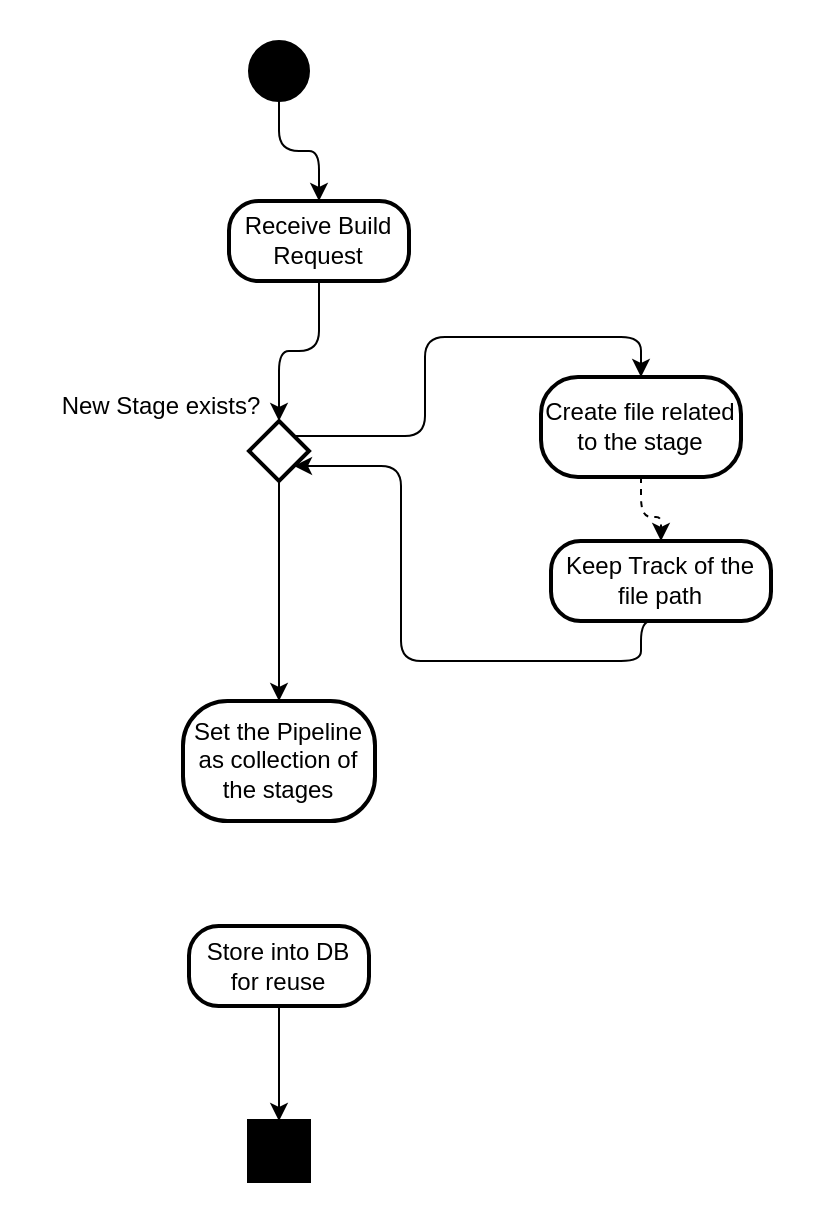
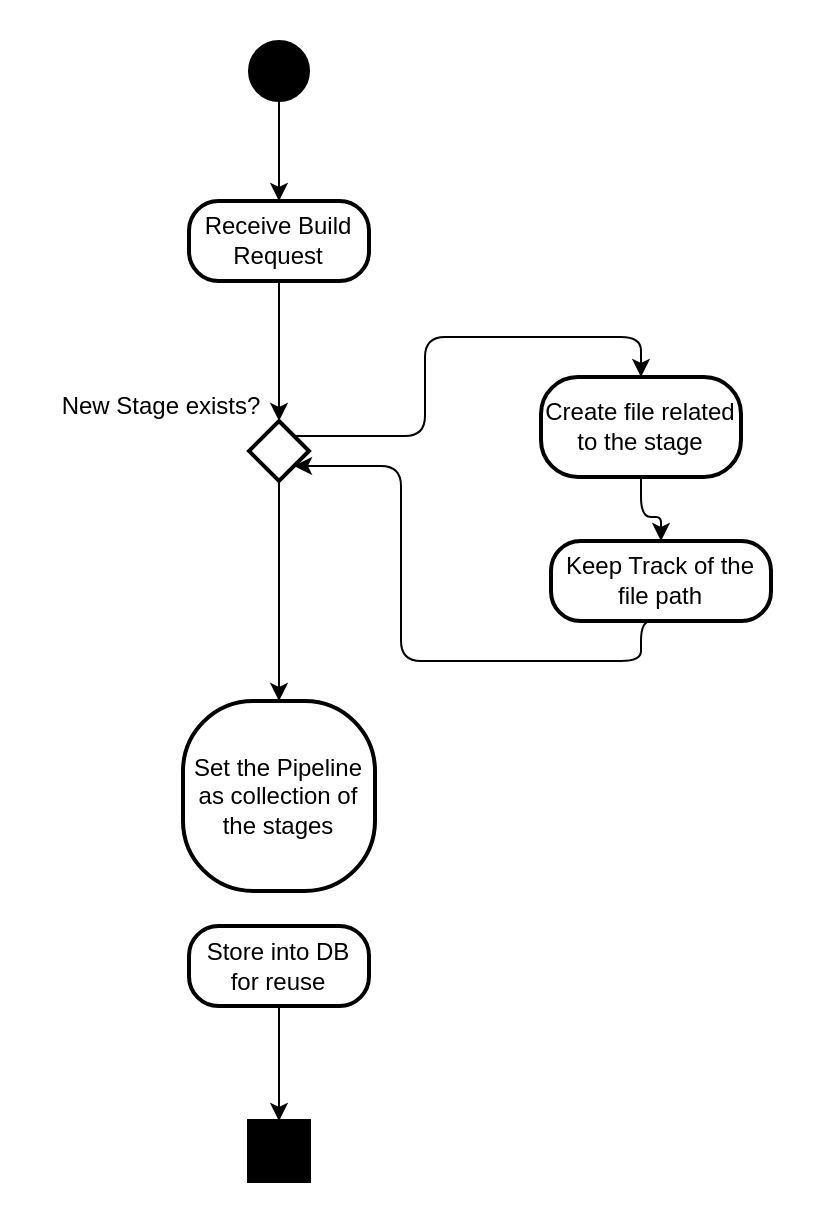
  <mxCell id="0" />
  <mxCell id="1" parent="0" />
  <mxCell id="2" value="" style="ellipse;whiteSpace=wrap;html=1;aspect=fixed;fillColor=#000000;aspect=fixed;" parent="1" vertex="1"><mxGeometry x="124" y="20" width="30" height="30" as="geometry" /></mxCell>
- <mxCell id="3" value="Receive Build Request" style="rounded=1;whiteSpace=wrap;html=1;strokeWidth=2;arcSize=37" parent="1" vertex="1"><mxGeometry x="114" y="100" width="90" height="40" as="geometry" /></mxCell>
+ <mxCell id="3" value="Receive Build Request" style="rounded=1;whiteSpace=wrap;html=1;strokeWidth=2;arcSize=37" parent="1" vertex="1"><mxGeometry x="94" y="100" width="90" height="40" as="geometry" /></mxCell>
  <mxCell id="4" value="" style="edgeStyle=orthogonalEdgeStyle;rounded=1;orthogonalLoop=1;jettySize=auto;html=1;exitX=0.5;exitY=1;exitDx=0;exitDy=0;startArrow=none;startFill=0;endArrow=classic;endFill=1;startSize=6;endSize=6;align=center;fontSize=12;labelBackgroundColor=none;entryX=0.5;entryY=0;entryDx=0;entryDy=0;" parent="1" source="2" target="3" edge="1"><mxGeometry width="40" height="40" relative="1" as="geometry"><mxPoint x="270" y="360" as="sourcePoint" /><mxPoint x="140" y="150" as="targetPoint" /></mxGeometry></mxCell>
  <mxCell id="5" value="" style="edgeStyle=orthogonalEdgeStyle;rounded=1;orthogonalLoop=1;jettySize=auto;html=1;exitX=0.5;exitY=1;exitDx=0;exitDy=0;entryX=0.5;entryY=0;entryDx=0;entryDy=0;startArrow=none;startFill=0;endArrow=classic;endFill=1;startSize=6;endSize=6;align=center;fontSize=12;labelBackgroundColor=none;" parent="1" source="3" target="9" edge="1"><mxGeometry width="40" height="40" relative="1" as="geometry"><mxPoint x="270" y="370" as="sourcePoint" /><mxPoint x="139" y="220" as="targetPoint" /></mxGeometry></mxCell>
  <mxCell id="6" value="" style="shape=endactivity;strokeWidth=2;fillColor=#000000;aspect=fixed;" parent="1" vertex="1"><mxGeometry x="124" y="560" width="30" height="30" as="geometry" /></mxCell>
  <mxCell id="7" value="Store into DB for reuse" style="rounded=1;whiteSpace=wrap;html=1;strokeWidth=2;arcSize=37" parent="1" vertex="1"><mxGeometry x="94" y="462.5" width="90" height="40" as="geometry" /></mxCell>
  <mxCell id="8" value="" style="edgeStyle=orthogonalEdgeStyle;rounded=1;orthogonalLoop=1;jettySize=auto;html=1;exitX=0.5;exitY=1;exitDx=0;exitDy=0;entryX=0.5;entryY=0;entryDx=0;entryDy=0;startArrow=none;startFill=0;endArrow=classic;endFill=1;startSize=6;endSize=6;align=center;fontSize=12;labelBackgroundColor=none;" parent="1" source="7" target="6" edge="1"><mxGeometry width="40" height="40" relative="1" as="geometry"><mxPoint x="270" y="492.5" as="sourcePoint" /><mxPoint x="310" y="452.5" as="targetPoint" /></mxGeometry></mxCell>
  <mxCell id="9" value="" style="rhombus;html=1;strokeWidth=2;aspect=fixed;" parent="1" vertex="1"><mxGeometry x="124" y="210" width="30" height="30" as="geometry" /></mxCell>
  <mxCell id="10" value="New Stage exists?" style="text;html=1;align=center;verticalAlign=middle;resizable=0;points=[];autosize=1;strokeColor=none;fillColor=none;" parent="1" vertex="1"><mxGeometry x="20" y="188" width="120" height="30" as="geometry" /></mxCell>
  <mxCell id="11" value="Create file related to the stage" style="rounded=1;whiteSpace=wrap;html=1;strokeWidth=2;arcSize=37" parent="1" vertex="1"><mxGeometry x="270" y="188" width="100" height="50" as="geometry" /></mxCell>
  <mxCell id="12" value="" style="edgeStyle=orthogonalEdgeStyle;rounded=1;orthogonalLoop=1;jettySize=auto;html=1;exitX=1;exitY=0;exitDx=0;exitDy=0;entryX=0.5;entryY=0;entryDx=0;entryDy=0;startArrow=none;startFill=0;endArrow=classic;endFill=1;startSize=6;endSize=6;align=center;fontSize=12;labelBackgroundColor=none;" parent="1" source="9" target="11" edge="1"><mxGeometry width="40" height="40" relative="1" as="geometry"><mxPoint x="320" y="260" as="sourcePoint" /><mxPoint x="360" y="220" as="targetPoint" /></mxGeometry></mxCell>
- <mxCell id="13" value="" style="edgeStyle=orthogonalEdgeStyle;rounded=1;orthogonalLoop=1;jettySize=auto;html=1;exitX=0.5;exitY=1;exitDx=0;exitDy=0;startArrow=none;startFill=0;endArrow=classic;endFill=1;startSize=6;endSize=6;align=center;fontSize=12;labelBackgroundColor=none;dashed=1;" parent="1" source="11" target="14" edge="1"><mxGeometry width="40" height="40" relative="1" as="geometry"><mxPoint x="320" y="260" as="sourcePoint" /><mxPoint x="320" y="290" as="targetPoint" /></mxGeometry></mxCell>
+ <mxCell id="13" value="" style="edgeStyle=orthogonalEdgeStyle;rounded=1;orthogonalLoop=1;jettySize=auto;html=1;exitX=0.5;exitY=1;exitDx=0;exitDy=0;startArrow=none;startFill=0;endArrow=classic;endFill=1;startSize=6;endSize=6;align=center;fontSize=12;labelBackgroundColor=none;" parent="1" source="11" target="14" edge="1"><mxGeometry width="40" height="40" relative="1" as="geometry"><mxPoint x="320" y="260" as="sourcePoint" /><mxPoint x="320" y="290" as="targetPoint" /></mxGeometry></mxCell>
  <mxCell id="14" value="Keep Track of the file path" style="rounded=1;whiteSpace=wrap;html=1;strokeWidth=2;arcSize=37" parent="1" vertex="1"><mxGeometry x="275" y="270" width="110" height="40" as="geometry" /></mxCell>
  <mxCell id="15" value="" style="edgeStyle=orthogonalEdgeStyle;rounded=1;orthogonalLoop=1;jettySize=auto;html=1;exitX=0.5;exitY=1;exitDx=0;exitDy=0;entryX=1;entryY=1;entryDx=0;entryDy=0;startArrow=none;startFill=0;endArrow=classic;endFill=1;startSize=6;endSize=6;align=center;fontSize=12;labelBackgroundColor=none;" parent="1" source="14" target="9" edge="1"><mxGeometry width="40" height="40" relative="1" as="geometry"><mxPoint x="320" y="260" as="sourcePoint" /><mxPoint x="360" y="220" as="targetPoint" /><Array as="points"><mxPoint x="320" y="330" /><mxPoint x="200" y="330" /><mxPoint x="200" y="233" /></Array></mxGeometry></mxCell>
- <mxCell id="16" value="Set the Pipeline as collection of the stages" style="rounded=1;whiteSpace=wrap;html=1;strokeWidth=2;arcSize=37" parent="1" vertex="1"><mxGeometry x="91" y="350" width="96" height="60" as="geometry" /></mxCell>
+ <mxCell id="16" value="Set the Pipeline as collection of the stages" style="rounded=1;whiteSpace=wrap;html=1;strokeWidth=2;arcSize=37" parent="1" vertex="1"><mxGeometry x="91" y="350" width="96" height="95" as="geometry" /></mxCell>
  <mxCell id="17" value="" style="edgeStyle=orthogonalEdgeStyle;rounded=1;orthogonalLoop=1;jettySize=auto;html=1;exitX=0.5;exitY=1;exitDx=0;exitDy=0;entryX=0.5;entryY=0;entryDx=0;entryDy=0;startArrow=none;startFill=0;endArrow=classic;endFill=1;startSize=6;endSize=6;align=center;fontSize=12;labelBackgroundColor=none;" parent="1" source="9" target="16" edge="1"><mxGeometry width="40" height="40" relative="1" as="geometry"><mxPoint x="320" y="260" as="sourcePoint" /><mxPoint x="360" y="220" as="targetPoint" /></mxGeometry></mxCell>
